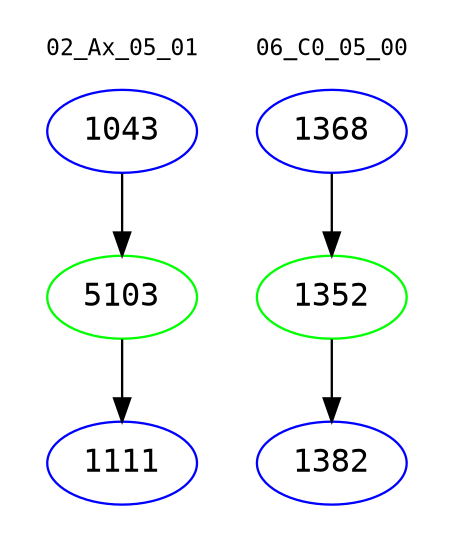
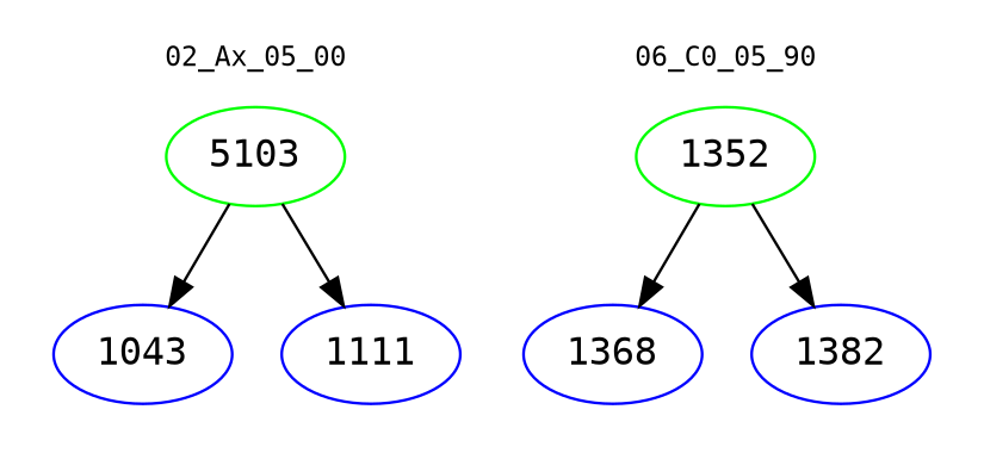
  digraph {
    fontname="DejaVu Sans Mono"
    node [color=blue fontname="DejaVu Sans Mono"]
    edge [color=black fontname="DejaVu Sans Mono"]
    n1 [color=green label=5103]
    n2 [label=1043]
    n3 [label=1111]
    n4 [color=green label=1352]
    n5 [label=1368]
    n6 [label=1382]
    subgraph cluster_1 {
      color=white
      fontsize=10
-     label="02_Ax_05_01"
+     label="02_Ax_05_00"
      n1
      n2
      n3
    }
    subgraph cluster_2 {
      color=white
      fontsize=10
-     label="06_C0_05_00"
+     label="06_C0_05_90"
      n4
      n5
      n6
    }
-   n2 -> n1
+   n1 -> n2
    n1 -> n3
-   n5 -> n4
+   n4 -> n5
    n4 -> n6
  }
